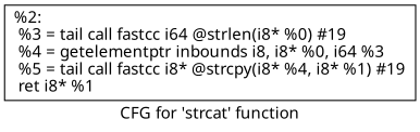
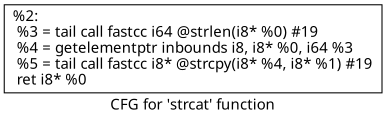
  digraph {
    label="CFG for 'strcat' function"
    rankdir=LR
    fontname="Noto Sans"
-   n1 [label="{%2:\l  %3 = tail call fastcc i64 @strlen(i8* %0) #19\l  %4 = getelementptr inbounds i8, i8* %0, i64 %3\l  %5 = tail call fastcc i8* @strcpy(i8* %4, i8* %1) #19\l  ret i8* %1\l}" shape=record fontname="Noto Sans"]
+   n1 [label="{%2:\l  %3 = tail call fastcc i64 @strlen(i8* %0) #19\l  %4 = getelementptr inbounds i8, i8* %0, i64 %3\l  %5 = tail call fastcc i8* @strcpy(i8* %4, i8* %1) #19\l  ret i8* %0\l}" shape=record fontname="Noto Sans"]
  }
